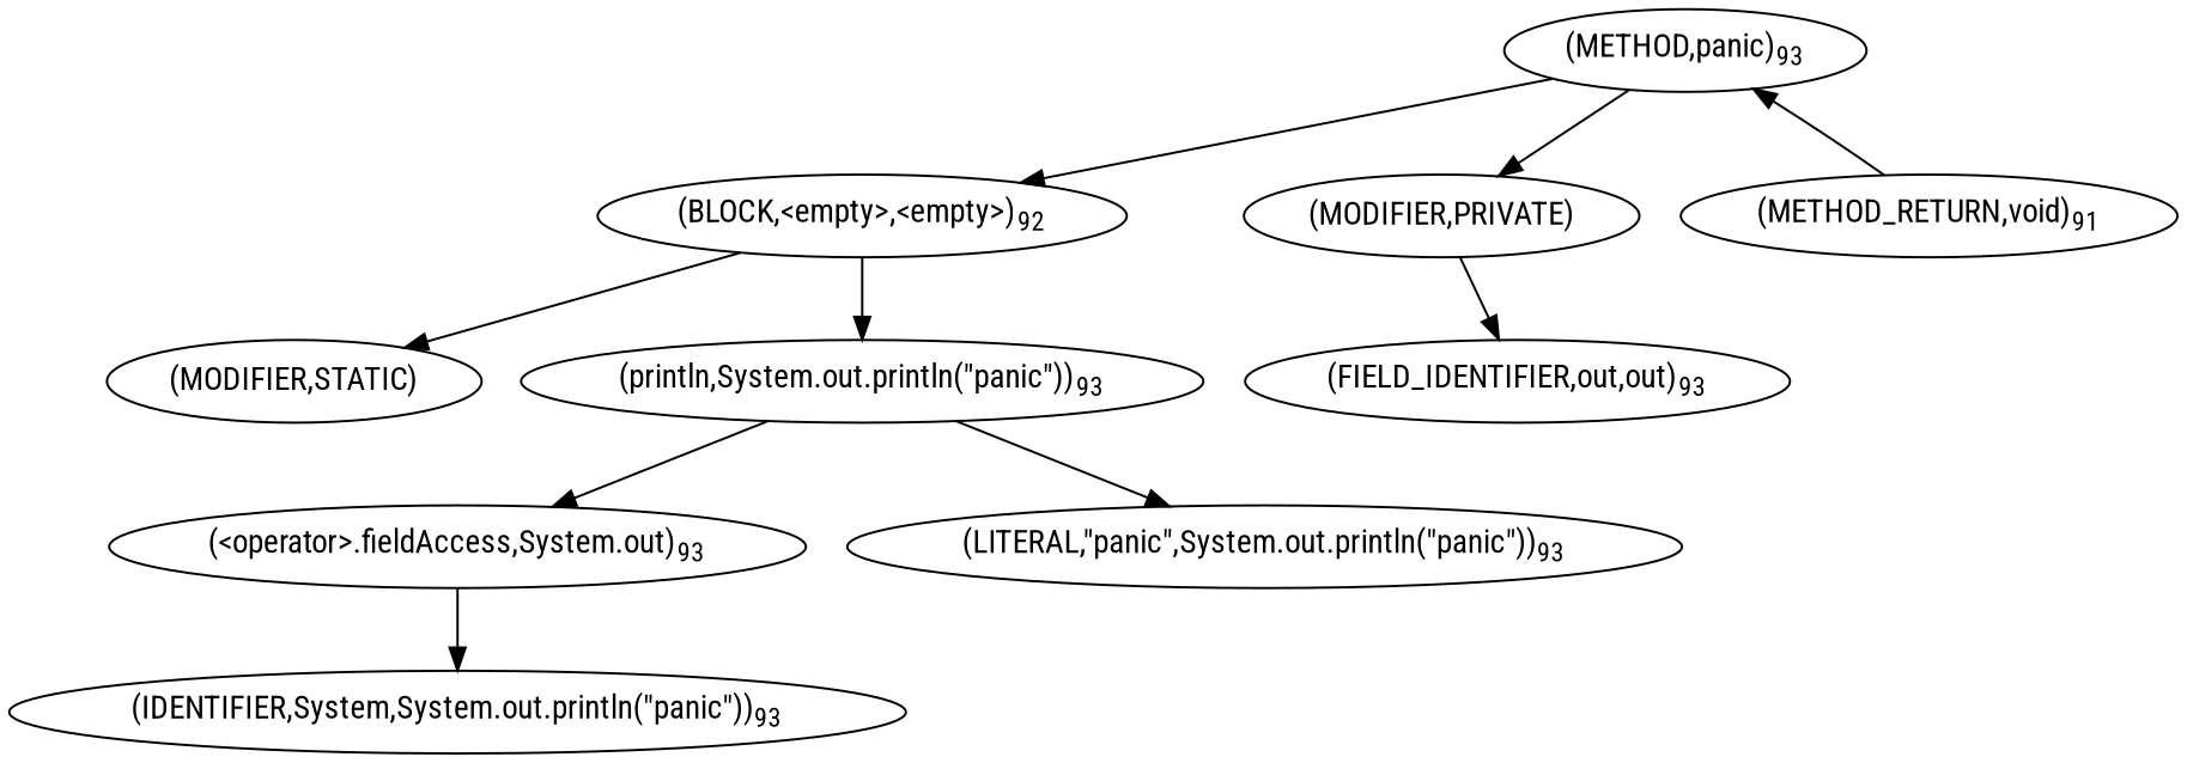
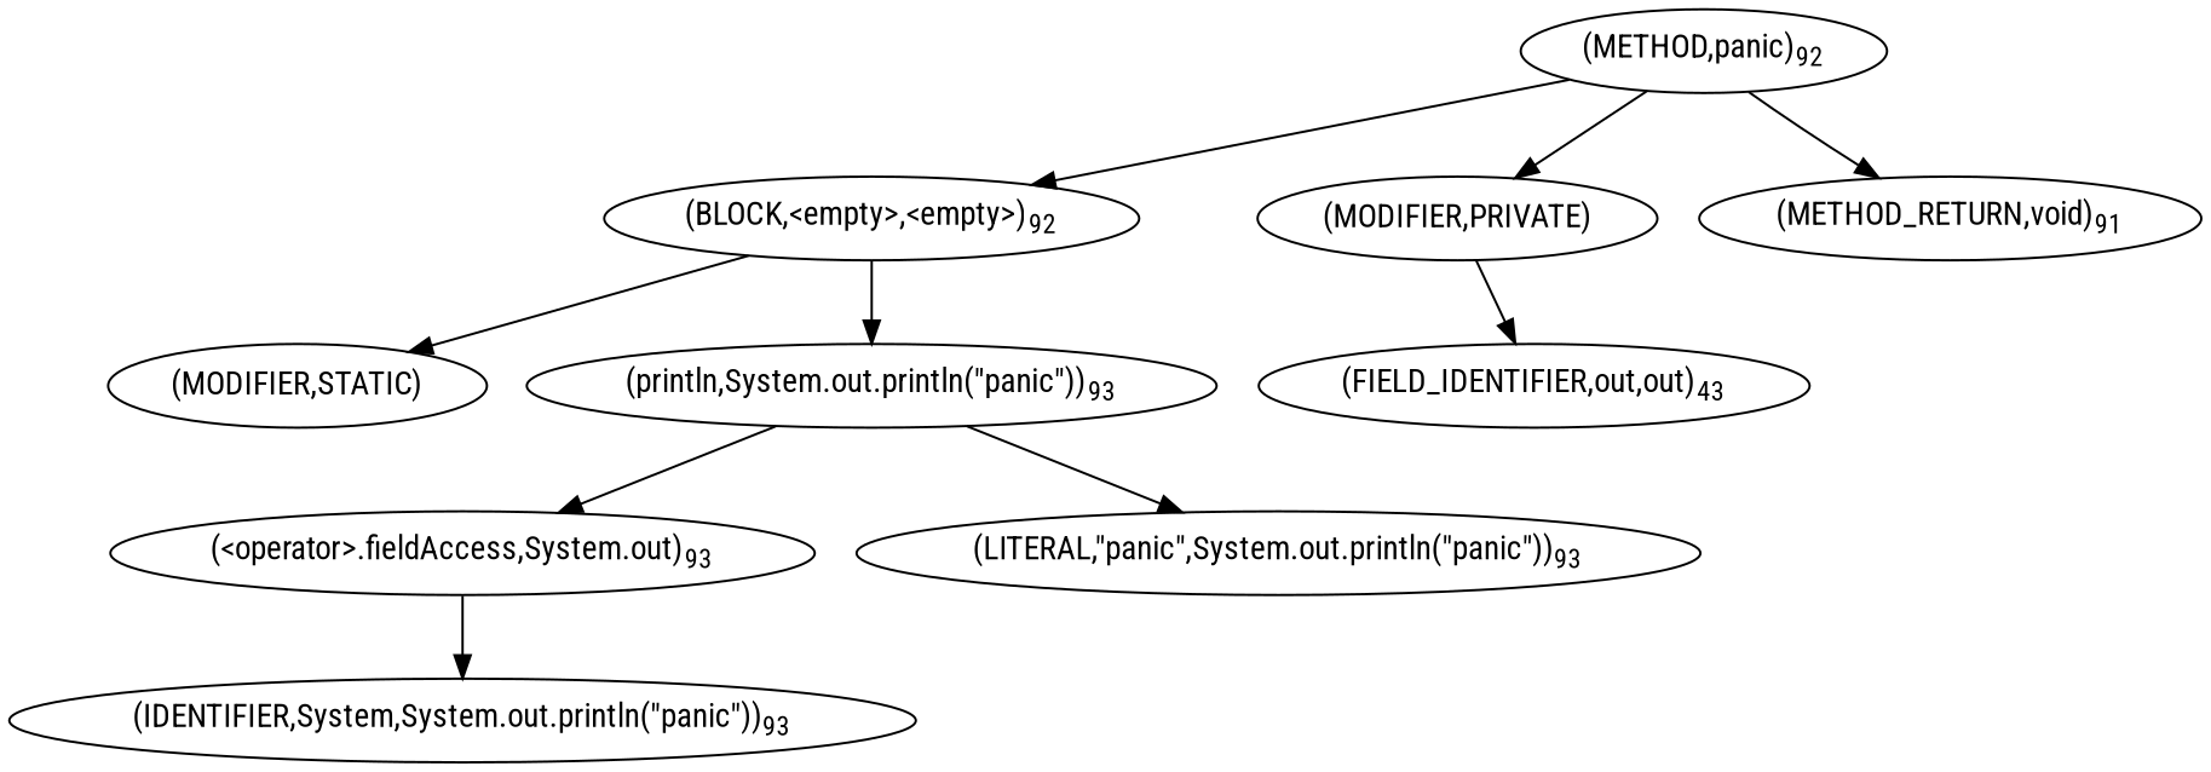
  digraph {
    fontname="Roboto Condensed"
    node [fontname="Roboto Condensed"]
    edge [fontname="Roboto Condensed"]
-   n1 [label=<(METHOD,panic)<SUB>93</SUB>>]
+   n1 [label=<(METHOD,panic)<SUB>92</SUB>>]
    n2 [label=<(BLOCK,&lt;empty&gt;,&lt;empty&gt;)<SUB>92</SUB>>]
    n3 [label=<(MODIFIER,PRIVATE)>]
    n4 [label=<(METHOD_RETURN,void)<SUB>91</SUB>>]
    n5 [label=<(MODIFIER,STATIC)>]
    n6 [label=<(println,System.out.println(&quot;panic&quot;))<SUB>93</SUB>>]
-   n7 [label=<(FIELD_IDENTIFIER,out,out)<SUB>93</SUB>>]
+   n7 [label=<(FIELD_IDENTIFIER,out,out)<SUB>43</SUB>>]
    n8 [label=<(&lt;operator&gt;.fieldAccess,System.out)<SUB>93</SUB>>]
    n9 [label=<(LITERAL,&quot;panic&quot;,System.out.println(&quot;panic&quot;))<SUB>93</SUB>>]
    n10 [label=<(IDENTIFIER,System,System.out.println(&quot;panic&quot;))<SUB>93</SUB>>]
    n1 -> n2
    n1 -> n3
-   n4 -> n1
+   n1 -> n4
    n2 -> n5
    n2 -> n6
    n3 -> n7
    n6 -> n8
    n6 -> n9
    n8 -> n10
  }
